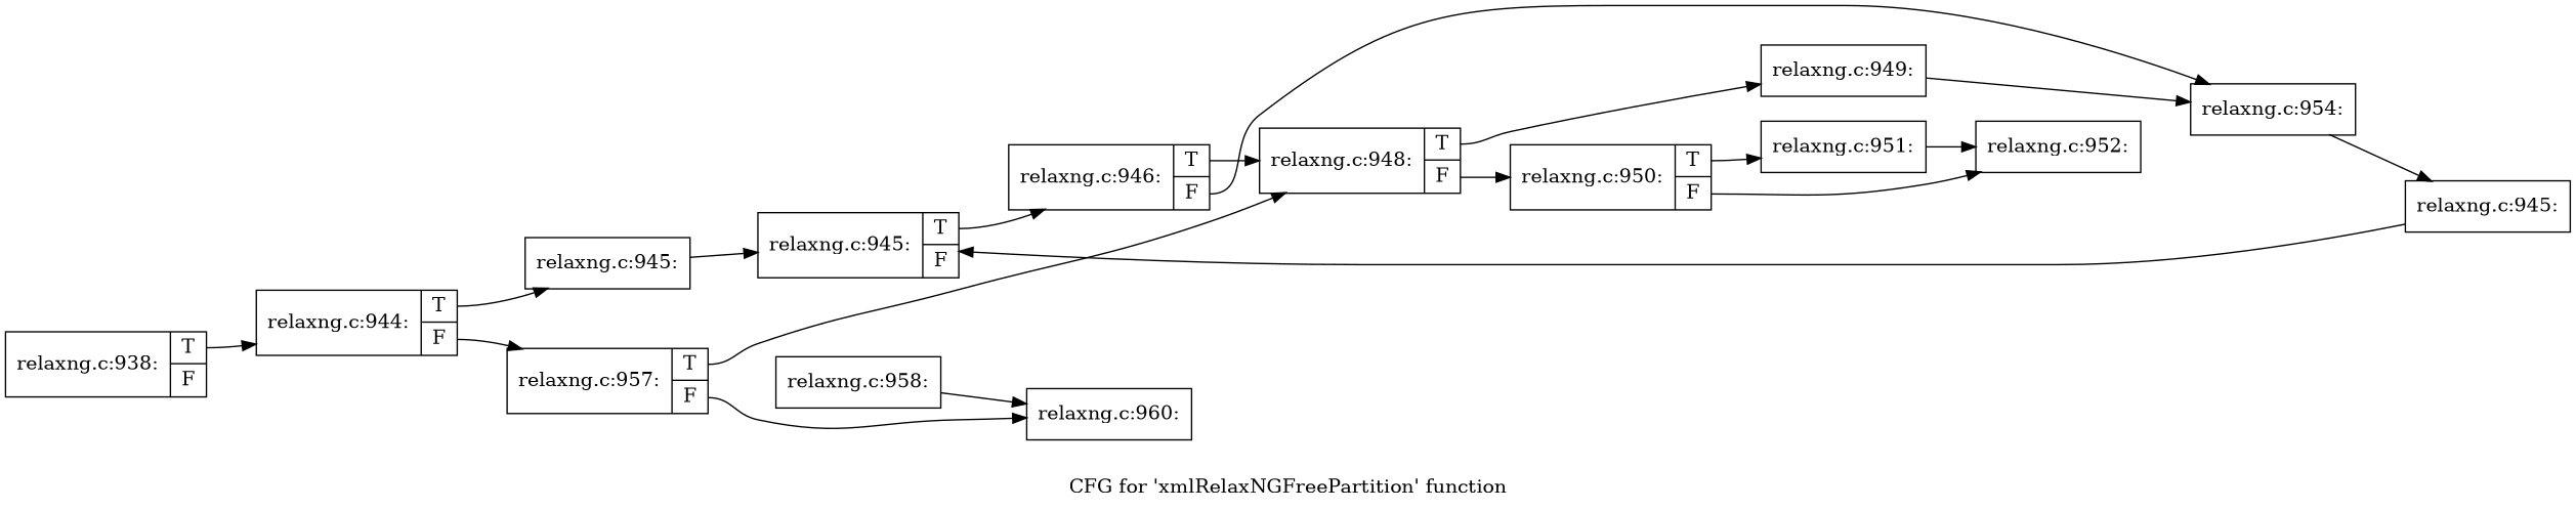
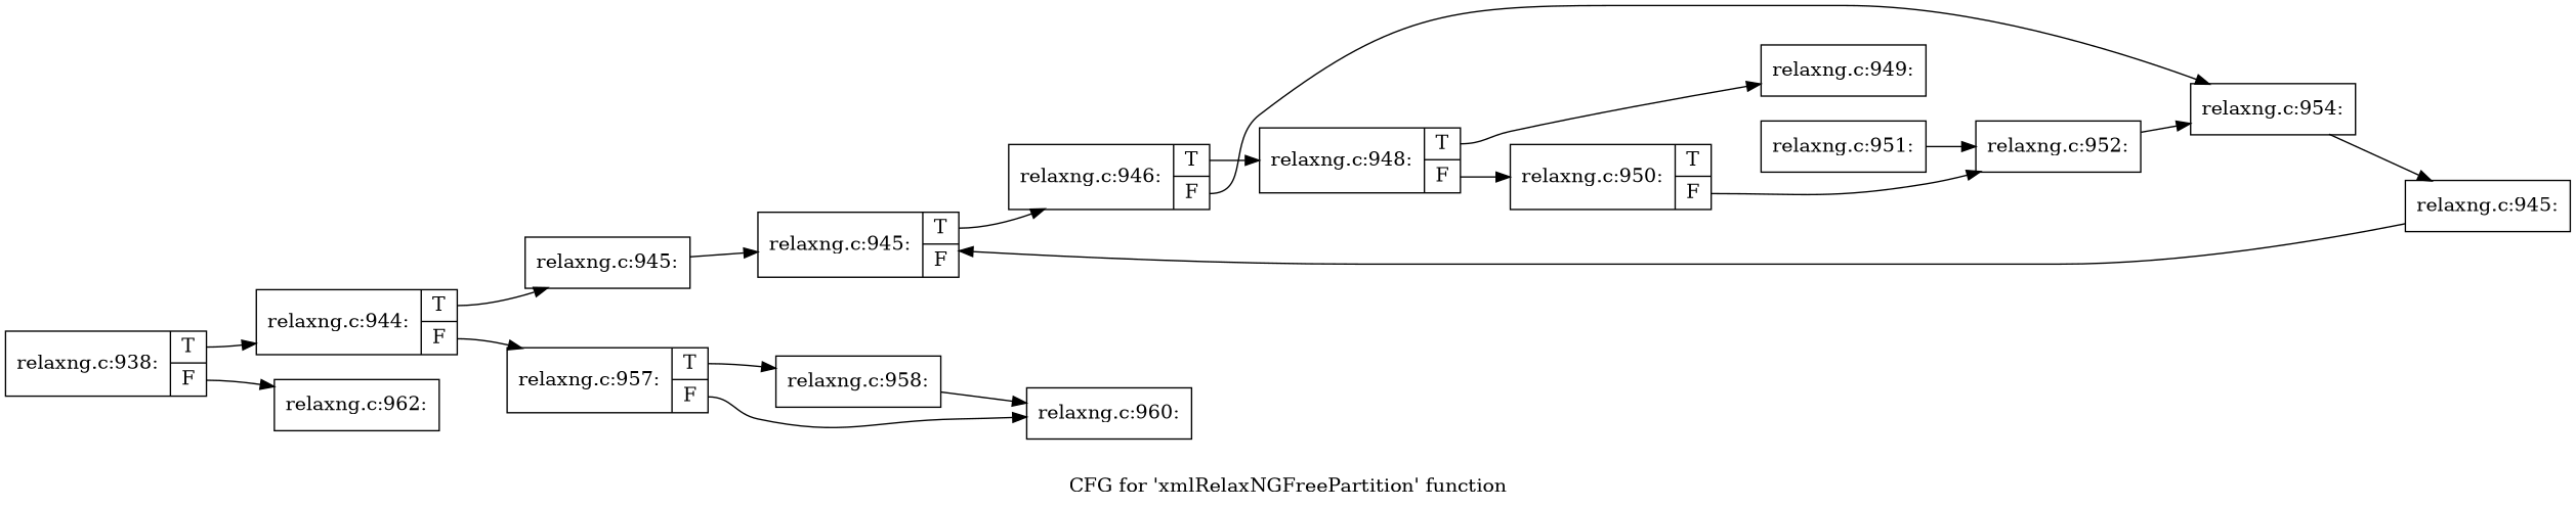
  digraph {
    label="CFG for 'xmlRelaxNGFreePartition' function"
    rankdir=LR
    node [shape=record]
    edge [tailport=s0]
    n1 [label="{relaxng.c:938:|{<s0>T|<s1>F}}"]
    n2 [label="{relaxng.c:944:|{<s0>T|<s1>F}}"]
+   n3 [label="{relaxng.c:962:}"]
    n4 [label="{relaxng.c:945:}"]
    n5 [label="{relaxng.c:957:|{<s0>T|<s1>F}}"]
    n6 [label="{relaxng.c:945:|{<s0>T|<s1>F}}"]
    n7 [label="{relaxng.c:958:}"]
    n8 [label="{relaxng.c:960:}"]
    n9 [label="{relaxng.c:946:|{<s0>T|<s1>F}}"]
    n10 [label="{relaxng.c:948:|{<s0>T|<s1>F}}"]
    n11 [label="{relaxng.c:954:}"]
    n12 [label="{relaxng.c:949:}"]
    n13 [label="{relaxng.c:950:|{<s0>T|<s1>F}}"]
    n14 [label="{relaxng.c:945:}"]
    n15 [label="{relaxng.c:951:}"]
    n16 [label="{relaxng.c:952:}"]
    n1 -> n2
+   n1 -> n3 [tailport=s1]
    n2 -> n4
    n2 -> n5 [tailport=s1]
    n4 -> n6 [tailport=""]
-   n5 -> n10
+   n5 -> n7
    n5 -> n8 [tailport=s1]
    n6 -> n9
    n7 -> n8 [tailport=""]
    n9 -> n10
    n9 -> n11 [tailport=s1]
    n10 -> n12
    n10 -> n13 [tailport=s1]
    n11 -> n14 [tailport=""]
-   n13 -> n15
    n13 -> n16 [tailport=s1]
    n14 -> n6 [tailport=""]
    n15 -> n16 [tailport=""]
-   n12 -> n11 [tailport=""]
+   n16 -> n11 [tailport=""]
  }
